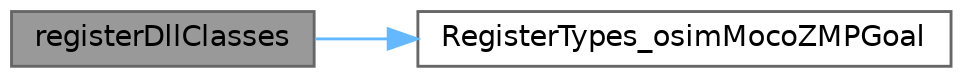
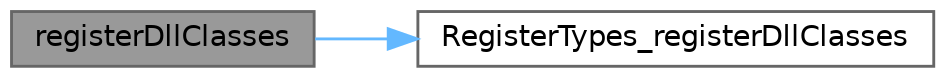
  digraph {
    rankdir=LR
    node [fontname=Helvetica fontsize=10 shape=box style=filled]
    n1 [color=gray40 fillcolor=grey60 fontcolor=black height=0.2 label=registerDllClasses width=0.4]
-   n2 [color=grey40 fillcolor=white height=0.2 label=RegisterTypes_osimMocoZMPGoal width=0.4]
+   n2 [color=grey40 fillcolor=white height=0.2 label=RegisterTypes_registerDllClasses width=0.4]
    n1 -> n2 [color=steelblue1 fontname=Helvetica fontsize=10 labelfontname=Helvetica labelfontsize=10 style=solid]
  }
